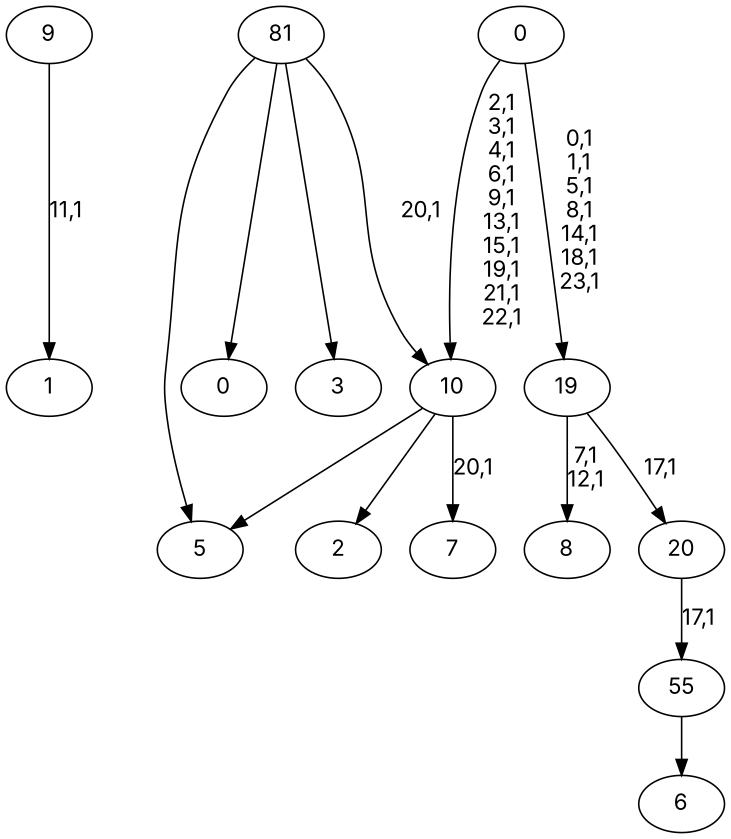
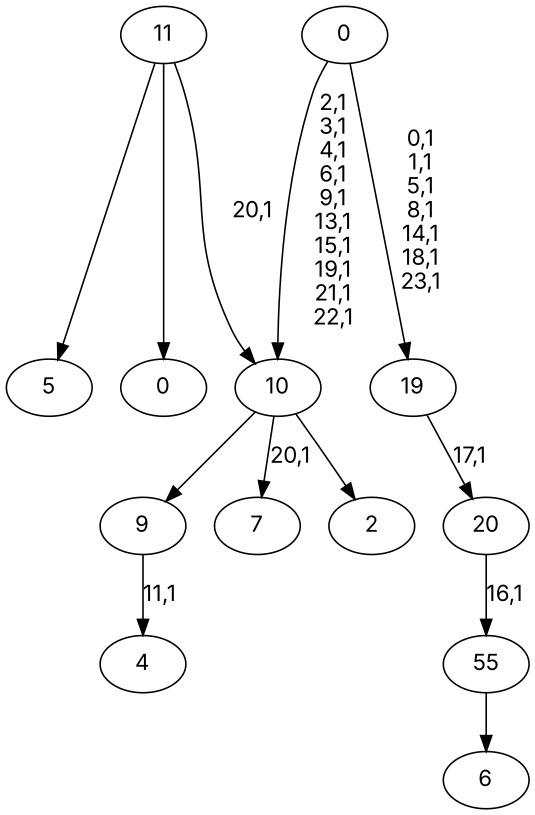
  digraph {
    fontname=Inter
    node [fontname=Inter]
    edge [fontname=Inter]
    n1 [label=9]
-   n2 [label=1]
-   n3 [label=8]
+   n2 [label=4]
    n4 [label=7]
    n5 [label=6]
    n6 [label=5]
    n7 [label=55]
-   n8 [label=3]
    n9 [label=2]
    20
    19
    n12 [label=0]
-   11 [label=81]
+   11
    10
    0
    n1 -> n2 [label="11,1"]
    n7 -> n5
-   20 -> n7 [label="17,1"]
-   19 -> n3 [label="7,1\n12,1"]
+   20 -> n7 [label="16,1"]
    19 -> 20 [label="17,1"]
    11 -> n6
-   11 -> n8
    11 -> n12
    11 -> 10 [label="20,1"]
-   10 -> n6
+   10 -> n1
    10 -> n4 [label="20,1"]
    10 -> n9
    0 -> 19 [label="0,1\n1,1\n5,1\n8,1\n14,1\n18,1\n23,1"]
    0 -> 10 [label="2,1\n3,1\n4,1\n6,1\n9,1\n13,1\n15,1\n19,1\n21,1\n22,1"]
  }
